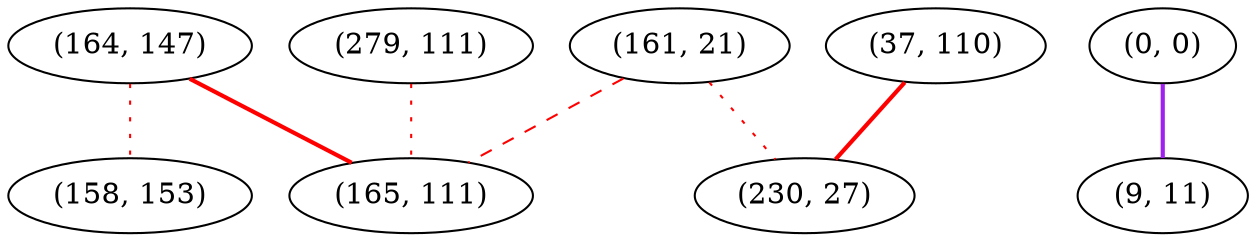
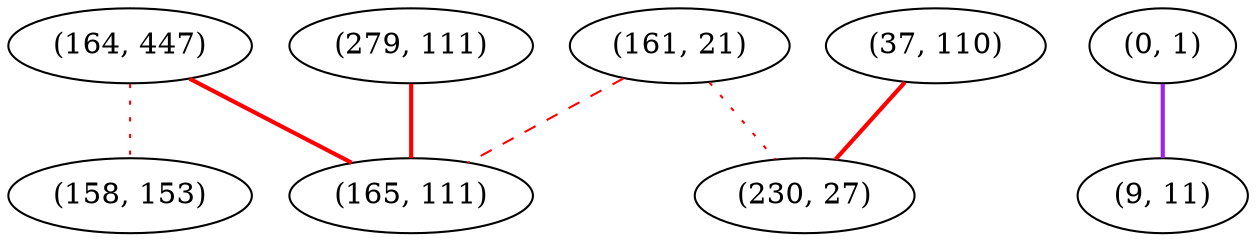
  graph {
    edge [color=red style=dotted weight=1]
    "(161, 21)"
    "(165, 111)"
    "(230, 27)"
-   "(0, 0)"
+   "(0, 0)" [label="(0, 1)"]
    "(9, 11)"
-   "(164, 147)"
+   "(164, 147)" [label="(164, 447)"]
    "(158, 153)"
    "(37, 110)"
    "(279, 111)"
    "(161, 21)" -- "(165, 111)" [style=dashed]
    "(161, 21)" -- "(230, 27)"
    "(0, 0)" -- "(9, 11)" [color=purple style=bold weight=4]
    "(164, 147)" -- "(165, 111)" [style=bold]
    "(164, 147)" -- "(158, 153)"
    "(37, 110)" -- "(230, 27)" [style=bold]
-   "(279, 111)" -- "(165, 111)"
+   "(279, 111)" -- "(165, 111)" [style=bold]
  }
